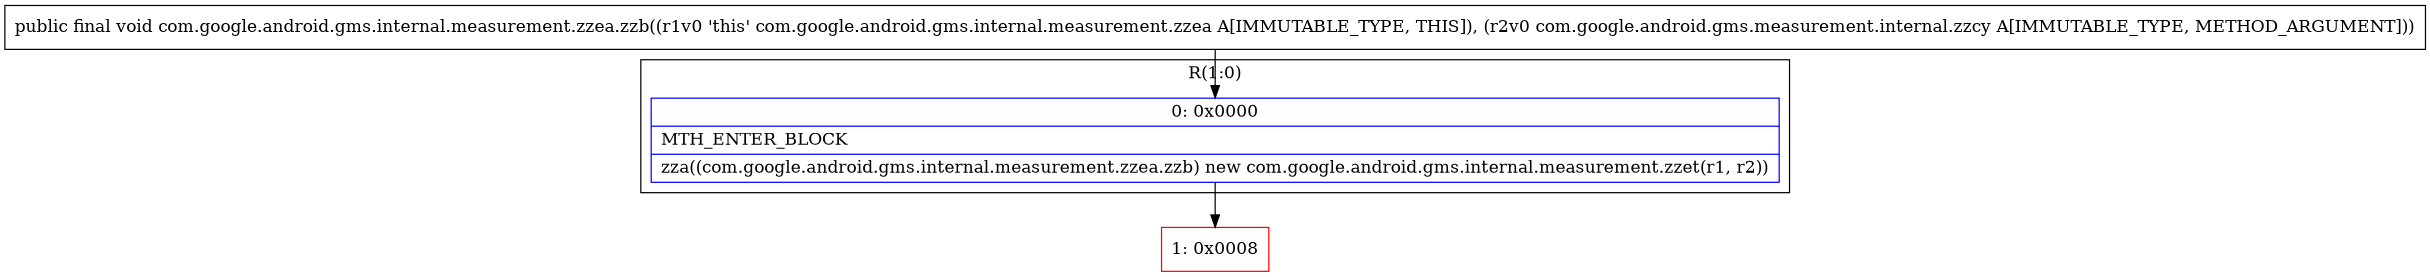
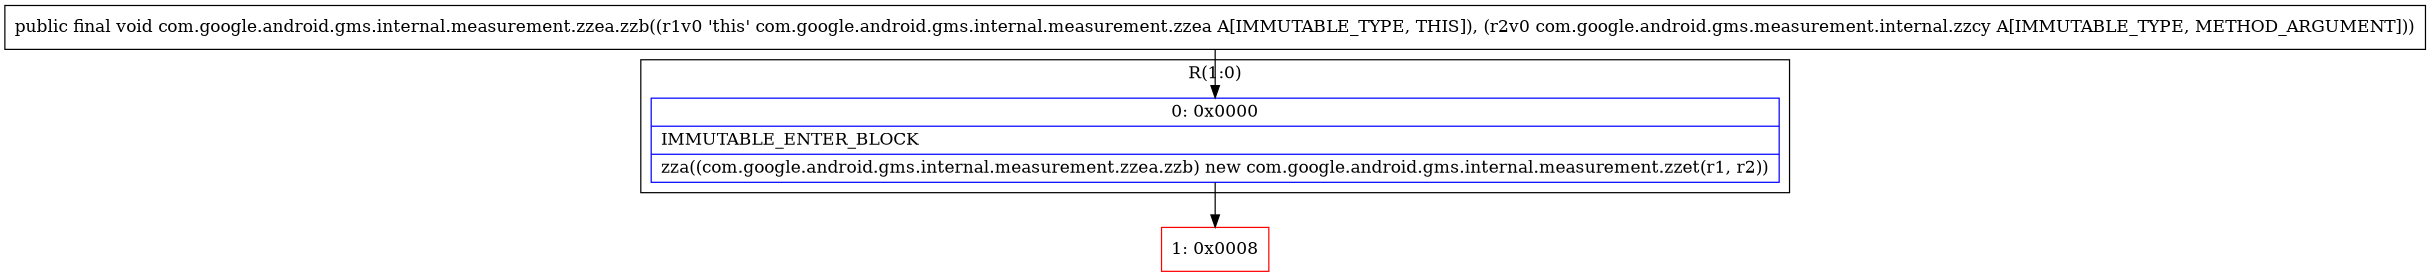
  digraph {
    node [shape=record]
-   n1 [color=blue label="{0\:\ 0x0000|MTH_ENTER_BLOCK\l|zza((com.google.android.gms.internal.measurement.zzea.zzb) new com.google.android.gms.internal.measurement.zzet(r1, r2))\l}"]
+   n1 [color=blue label="{0\:\ 0x0000|IMMUTABLE_ENTER_BLOCK\l|zza((com.google.android.gms.internal.measurement.zzea.zzb) new com.google.android.gms.internal.measurement.zzet(r1, r2))\l}"]
    n2 [color=red label="{1\:\ 0x0008}"]
    n3 [label="{public final void com.google.android.gms.internal.measurement.zzea.zzb((r1v0 'this' com.google.android.gms.internal.measurement.zzea A[IMMUTABLE_TYPE, THIS]), (r2v0 com.google.android.gms.measurement.internal.zzcy A[IMMUTABLE_TYPE, METHOD_ARGUMENT])) }"]
    subgraph cluster_1 {
      label="R(1:0)"
      n1
    }
    n1 -> n2
    n3 -> n1
  }
